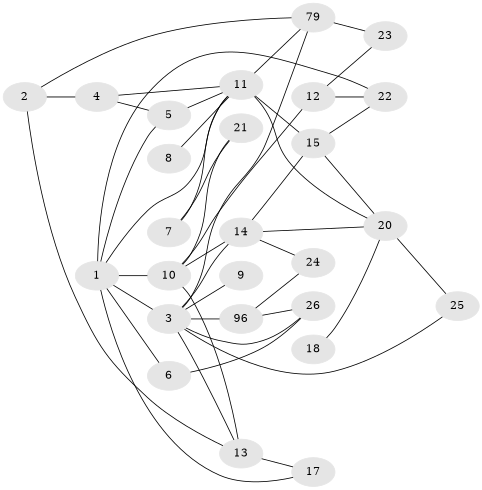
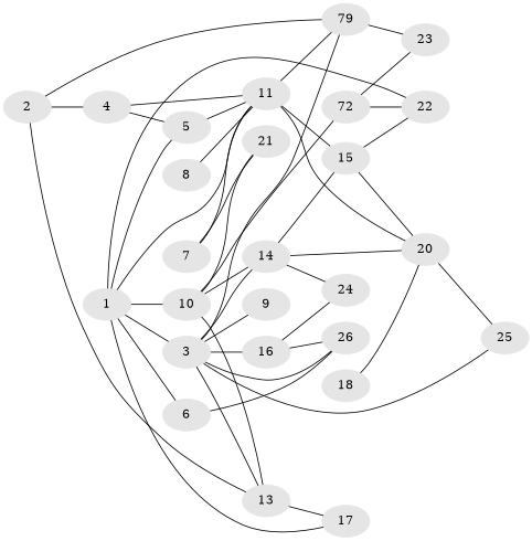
  graph {
    rankdir=LR
    node [color=gray90 style=filled]
    edge [weight=1.0]
    1
    3
    5
    6
    10
    11
    17
    22
    2
    4
    13
    n12 [label=79]
    9
    14
-   16 [label=96]
+   16
    25
    26
    21
-   12
+   12 [label=72]
    15
    20
    23
    24
    18
    7
    8
    1 -- 3
    1 -- 5
    1 -- 6
    1 -- 10
    1 -- 11
    1 -- 17
    1 -- 22
    3 -- 13
    3 -- n12
    3 -- 9
    3 -- 14
    3 -- 16
    3 -- 25
    3 -- 26
    5 -- 11
    6 -- 26
    10 -- 13
    10 -- 14
    10 -- 21
    10 -- 12
    11 -- n12
    11 -- 15
    11 -- 20
    2 -- 4
    2 -- 13
    2 -- n12
    4 -- 5
    4 -- 11
    13 -- 17
    n12 -- 23
    14 -- 15
    14 -- 20
    14 -- 24
    16 -- 26
    16 -- 24
    12 -- 22
    12 -- 23
    15 -- 22
    15 -- 20
    20 -- 25
    18 -- 20
    7 -- 11
    7 -- 21
    8 -- 11
  }
